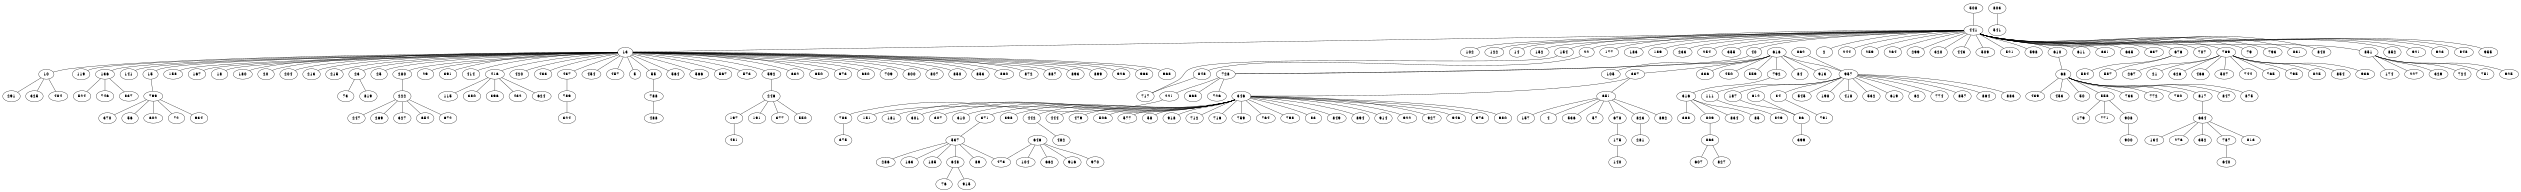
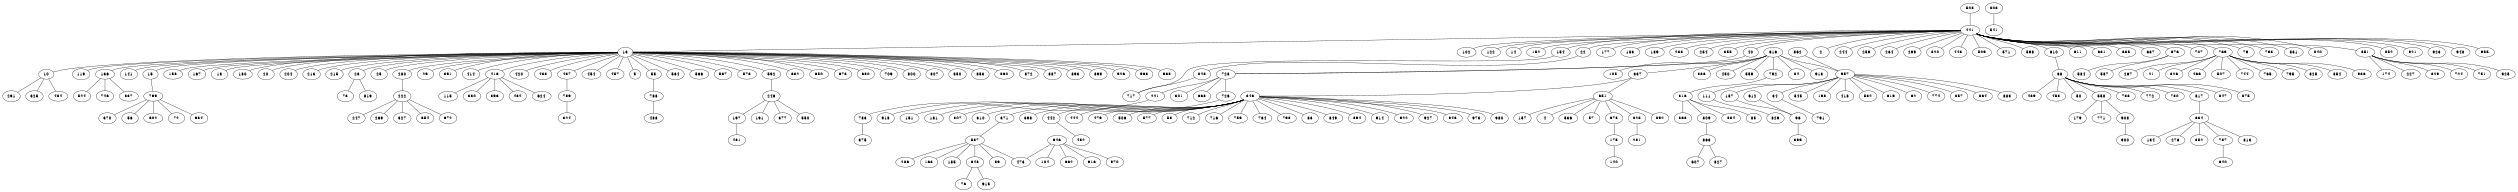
  graph {
    node [level=2]
    10 [height=0.05 level=1 width=0.05]
    291
    325
    484 [height=0.05 level=1 width=0.05]
    102 [height=0.05 level=1 width=0.05]
    104 [height=0.05 level=1 width=0.05]
    105 [height=0.05 level=1 width=0.05]
    111
    829
    115 [height=0.05 level=1 width=0.05]
    122 [height=0.05 level=1 width=0.05]
    13 [height=0.05 level=1 width=0.05]
    119
    136 [height=0.05 level=1 width=0.05]
    141
    15 [height=0.05 level=1 width=0.05]
    158 [height=0.05 level=1 width=0.05]
    167
    18
    180 [height=0.05 level=1 width=0.05]
    20
    204
    213
    215
    23
    25
    280 [height=0.05 level=1 width=0.05]
    29
    391
    414
    416 [height=0.05 level=1 width=0.05]
    420 [height=0.05 level=1 width=0.05]
    433
    437 [height=0.05 level=1 width=0.05]
    454 [height=0.05 level=1 width=0.05]
    457
    5 [height=0.05 level=1 width=0.05]
    55 [height=0.05 level=1 width=0.05]
    564
    566 [height=0.05 level=1 width=0.05]
    567
    573 [height=0.05 level=1 width=0.05]
    592 [height=0.05 level=1 width=0.05]
    632
    650 [height=0.05 level=1 width=0.05]
    673
    680
    709
    800
    807
    850
    853
    860 [height=0.05 level=1 width=0.05]
    872 [height=0.05 level=1 width=0.05]
    887
    893
    899
    926
    963
    968
    524
    746
    837 [height=0.05 level=1 width=0.05]
    799 [height=0.05 level=1 width=0.05]
    73
    819
    222
    380
    396
    432
    624 [height=0.05 level=1 width=0.05]
    789
    788 [height=0.05 level=1 width=0.05]
    246
    134 [height=0.05 level=1 width=0.05]
    14 [height=0.05 level=1 width=0.05]
    370
    56
    602 [height=0.05 level=1 width=0.05]
    72
    934
    151 [height=0.05 level=1 width=0.05]
    152 [height=0.05 level=1 width=0.05]
    154 [height=0.05 level=1 width=0.05]
    717
    803
    541
    174 [height=0.05 level=1 width=0.05]
    175
    140
    177 [height=0.05 level=1 width=0.05]
    181 [height=0.05 level=1 width=0.05]
    183 [height=0.05 level=1 width=0.05]
    187
    96
    399
    189 [height=0.05 level=1 width=0.05]
    197
    481
    22 [height=0.05 level=1 width=0.05]
    n101 [label=848]
    221 [height=0.05 level=1 width=0.05]
    783
    375
    247
    269
    327
    654
    672
    227 [height=0.05 level=1 width=0.05]
    233 [height=0.05 level=1 width=0.05]
    191
    377
    550
    254 [height=0.05 level=1 width=0.05]
    267 [height=0.05 level=1 width=0.05]
    276 [height=0.05 level=1 width=0.05]
    286 [height=0.05 level=1 width=0.05]
    316 [height=0.05 level=1 width=0.05]
    368
    809 [height=0.05 level=1 width=0.05]
    834 [height=0.05 level=1 width=0.05]
    85 [height=0.05 level=1 width=0.05]
    863
    329 [height=0.05 level=1 width=0.05]
    337 [height=0.05 level=1 width=0.05]
    346 [height=0.05 level=1 width=0.05]
    651 [height=0.05 level=1 width=0.05]
    301
    307
    310
    371 [height=0.05 level=1 width=0.05]
    398
    442
    444
    479 [height=0.05 level=1 width=0.05]
    506 [height=0.05 level=1 width=0.05]
    577 [height=0.05 level=1 width=0.05]
    58 [height=0.05 level=1 width=0.05]
    n140 [label=918]
    712
    716
    759 [height=0.05 level=1 width=0.05]
    764 [height=0.05 level=1 width=0.05]
    798 [height=0.05 level=1 width=0.05]
    83
    849 [height=0.05 level=1 width=0.05]
    894
    914
    922 [height=0.05 level=1 width=0.05]
    927 [height=0.05 level=1 width=0.05]
    946 [height=0.05 level=1 width=0.05]
    973
    980
    157
    4
    536 [height=0.05 level=1 width=0.05]
    57
    678
    823
    892
    34
    791
    537 [height=0.05 level=1 width=0.05]
    482
    355 [height=0.05 level=1 width=0.05]
    163
    185
    473 [height=0.05 level=1 width=0.05]
    648
    89
    40 [height=0.05 level=1 width=0.05]
    728 [height=0.05 level=1 width=0.05]
    616 [height=0.05 level=1 width=0.05]
    336
    450 [height=0.05 level=1 width=0.05]
    559
    792 [height=0.05 level=1 width=0.05]
    84
    913
    957 [height=0.05 level=1 width=0.05]
    324
    439 [height=0.05 level=1 width=0.05]
    441 [height=0.05 level=1 width=0.05]
    2
    244
    259
    264
    299
    320
    443
    509 [height=0.05 level=1 width=0.05]
-   521 [height=0.05 level=1 width=0.05]
+   521 [height=0.05 level=1 width=0.05 label=571]
    598
    610 [height=0.05 level=1 width=0.05]
    611
    631 [height=0.05 level=1 width=0.05]
    635 [height=0.05 level=1 width=0.05]
    637 [height=0.05 level=1 width=0.05]
    676 [height=0.05 level=1 width=0.05]
    707
    769 [height=0.05 level=1 width=0.05]
    79
    793 [height=0.05 level=1 width=0.05]
    831 [height=0.05 level=1 width=0.05]
    840 [height=0.05 level=1 width=0.05]
    851 [height=0.05 level=1 width=0.05]
    852
    921 [height=0.05 level=1 width=0.05]
    923
    948 [height=0.05 level=1 width=0.05]
    955 [height=0.05 level=1 width=0.05]
    68 [height=0.05 level=1 width=0.05]
    584
    587
    21
    326
    466
    507 [height=0.05 level=1 width=0.05]
    744
    765
    795
    825
    854 [height=0.05 level=1 width=0.05]
    936 [height=0.05 level=1 width=0.05]
    724
    751
    925 [height=0.05 level=1 width=0.05]
    453 [height=0.05 level=1 width=0.05]
    488 [height=0.05 level=1 width=0.05]
    50 [height=0.05 level=1 width=0.05]
    508 [height=0.05 level=1 width=0.05]
    76
    915
    545 [height=0.05 level=1 width=0.05]
    558 [height=0.05 level=1 width=0.05]
    179
    771 [height=0.05 level=1 width=0.05]
    908
    900
    733 [height=0.05 level=1 width=0.05]
    772 [height=0.05 level=1 width=0.05]
    780 [height=0.05 level=1 width=0.05]
    817 [height=0.05 level=1 width=0.05]
    847
    875
    612
    668
    726 [height=0.05 level=1 width=0.05]
    198
    418
    532
    619
    62
    774
    857
    864 [height=0.05 level=1 width=0.05]
    883 [height=0.05 level=1 width=0.05]
    634 [height=0.05 level=1 width=0.05]
    352
    787 [height=0.05 level=1 width=0.05]
    813 [height=0.05 level=1 width=0.05]
    640 [height=0.05 level=1 width=0.05]
    646 [height=0.05 level=1 width=0.05]
    662
    916
    970
    281
    607
    827
    862 [height=0.05 level=1 width=0.05]
    10 -- 291
    10 -- 325
    10 -- 484
    111 -- 829
    13 -- 10
    13 -- 119
    13 -- 136
    13 -- 141
    13 -- 15
    13 -- 158
    13 -- 167
    13 -- 18
    13 -- 180
    13 -- 20
    13 -- 204
    13 -- 213
    13 -- 215
    13 -- 23
    13 -- 25
    13 -- 280
    13 -- 29
    13 -- 391
    13 -- 414
    13 -- 416
    13 -- 420
    13 -- 433
    13 -- 437
    13 -- 454
    13 -- 457
    13 -- 5
    13 -- 55
    13 -- 564
    13 -- 566
    13 -- 567
    13 -- 573
    13 -- 592
    13 -- 632
    13 -- 650
    13 -- 673
    13 -- 680
    13 -- 709
    13 -- 800
    13 -- 807
    13 -- 850
    13 -- 853
    13 -- 860
    13 -- 872
    13 -- 887
    13 -- 893
    13 -- 899
    13 -- 926
    13 -- 963
    13 -- 968
    136 -- 524
    136 -- 746
    136 -- 837
    15 -- 799
    23 -- 73
    23 -- 819
    280 -- 222
    416 -- 115
    416 -- 380
    416 -- 396
    416 -- 432
    416 -- 624
    437 -- 789
    55 -- 788
    592 -- 246
    799 -- 370
    799 -- 56
    799 -- 602
    799 -- 72
    799 -- 934
    222 -- 247
    222 -- 269
    222 -- 327
    222 -- 654
    222 -- 672
    789 -- 324
    788 -- 488
    246 -- 197
    246 -- 191
    246 -- 377
    246 -- 550
    154 -- 717
    803 -- 541
    175 -- 140
    187 -- 96
    96 -- 399
    197 -- 481
    22 -- n101
    n101 -- 717
    221 -- 783
    783 -- 375
    316 -- 368
    316 -- 809
    316 -- 834
    316 -- 85
    809 -- 863
    863 -- 607
    863 -- 827
    337 -- 346
    337 -- 651
    346 -- 151
    346 -- 181
-   346 -- 301
+   728 -- 301
    346 -- 307
    346 -- 310
    346 -- 371
    346 -- 398
    346 -- 442
    346 -- 444
    346 -- 479
    346 -- 506
    346 -- 577
    346 -- 58
-   346 -- n140
+   726 -- n140
    346 -- 712
    346 -- 716
    346 -- 759
    346 -- 764
    346 -- 798
    346 -- 83
    346 -- 849
    346 -- 894
    346 -- 914
    346 -- 922
    346 -- 927
    346 -- 946
    346 -- 973
    346 -- 980
    651 -- 157
    651 -- 4
    651 -- 536
    651 -- 57
    651 -- 678
    651 -- 823
    651 -- 892
    371 -- 537
    442 -- 482
    678 -- 175
    823 -- 281
    34 -- 791
    537 -- 286
    537 -- 163
    537 -- 185
    537 -- 473
    537 -- 648
    537 -- 89
    648 -- 76
    648 -- 915
    40 -- 728
    728 -- 221
    728 -- 668
    728 -- 726
    616 -- 105
    616 -- 337
    616 -- 728
    616 -- 336
    616 -- 450
    616 -- 559
    616 -- 792
    616 -- 84
    616 -- 913
    616 -- 957
    792 -- 316
    957 -- 111
    957 -- 187
    957 -- 34
    957 -- 545
    957 -- 198
    957 -- 418
    957 -- 532
    957 -- 619
    957 -- 62
    957 -- 774
    957 -- 857
    957 -- 864
    957 -- 883
    441 -- 102
    441 -- 122
    441 -- 13
    441 -- 14
    441 -- 152
    441 -- 154
    441 -- 177
    441 -- 183
    441 -- 189
    441 -- 22
    441 -- 233
    441 -- 254
    441 -- 355
    441 -- 40
    441 -- 2
    441 -- 244
    441 -- 259
    441 -- 264
    441 -- 299
    441 -- 320
    441 -- 443
    441 -- 509
    441 -- 521
    441 -- 598
    441 -- 610
    441 -- 611
    441 -- 631
    441 -- 635
    441 -- 637
    441 -- 676
    441 -- 707
    441 -- 769
    441 -- 79
    441 -- 793
    441 -- 831
    441 -- 840
    441 -- 851
    441 -- 852
    441 -- 921
    441 -- 923
    441 -- 948
    441 -- 955
    610 -- 68
    676 -- 584
    676 -- 587
    769 -- 267
    769 -- 21
    769 -- 326
    769 -- 466
    769 -- 507
    769 -- 744
    769 -- 765
    769 -- 795
    769 -- 825
    769 -- 854
    769 -- 936
    851 -- 174
    851 -- 227
    851 -- 329
    851 -- 724
    851 -- 751
    851 -- 925
    68 -- 439
    68 -- 453
    68 -- 50
    68 -- 558
    68 -- 733
    68 -- 772
    68 -- 780
    68 -- 817
    68 -- 847
    68 -- 875
    508 -- 441
    558 -- 179
    558 -- 771
    558 -- 908
    908 -- 900
    817 -- 634
    612 -- 96
    634 -- 134
    634 -- 276
    634 -- 352
    634 -- 787
    634 -- 813
    787 -- 640
    646 -- 104
    646 -- 473
    646 -- 662
    646 -- 916
    646 -- 970
    862 -- 957
  }
